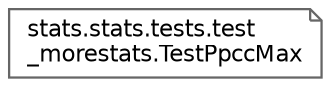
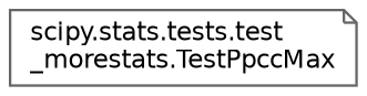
  digraph {
    rankdir=LR
-   n1 [color=grey40 fillcolor=white fontname=Helvetica fontsize=10 height=0.2 label="stats.stats.tests.test\l_morestats.TestPpccMax" shape=note style=filled width=0.4]
+   n1 [color=grey40 fillcolor=white fontname=Helvetica fontsize=10 height=0.2 label="scipy.stats.tests.test\l_morestats.TestPpccMax" shape=note style=filled width=0.4]
  }
